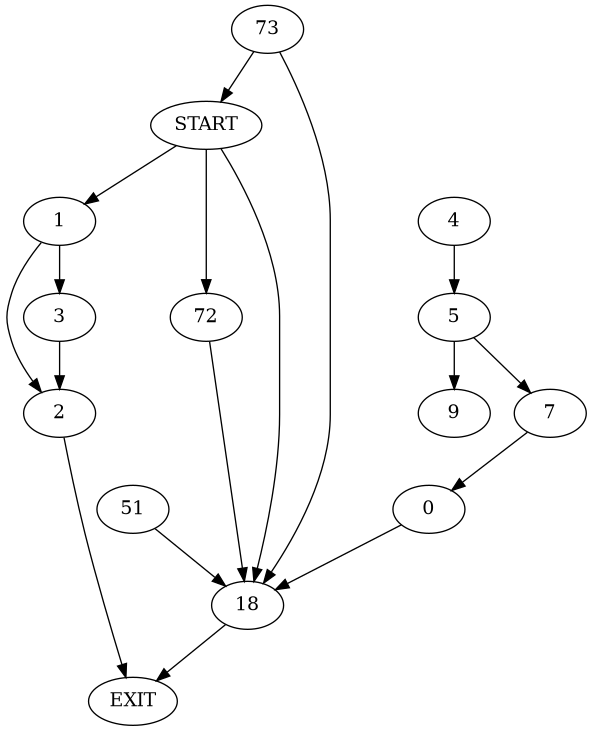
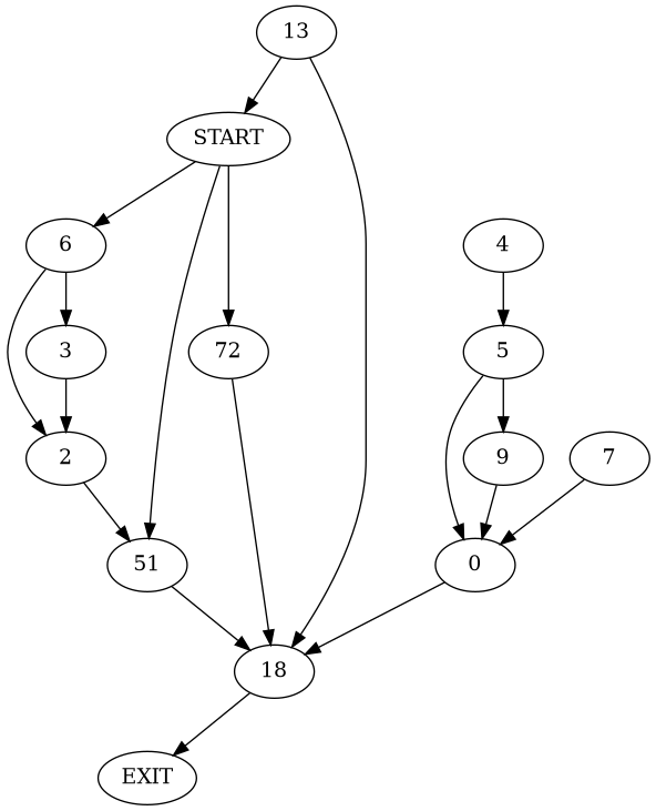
  digraph {
    fontname="DejaVu Serif"
    node [fontname="DejaVu Serif"]
    edge [fontname="DejaVu Serif"]
    n1 [label=START]
-   1
+   1 [label=6]
    n3 [label=51]
    n4 [label=72]
    2
    3
    n7 [label=18]
-   13 [label=73]
+   13
    n9 [label=EXIT]
    4
    5
    n12 [label=0]
    9
    7
    n1 -> 1
-   n1 -> n7
+   n1 -> n3
    n1 -> n4
    1 -> 2
    1 -> 3
    n3 -> n7
    n4 -> n7
-   2 -> n9
+   2 -> n3
    3 -> 2
    n7 -> n9
    13 -> n1
    13 -> n7
    4 -> 5
-   5 -> 7
+   5 -> n12
    5 -> 9
    n12 -> n7
+   9 -> n12
    7 -> n12
  }
